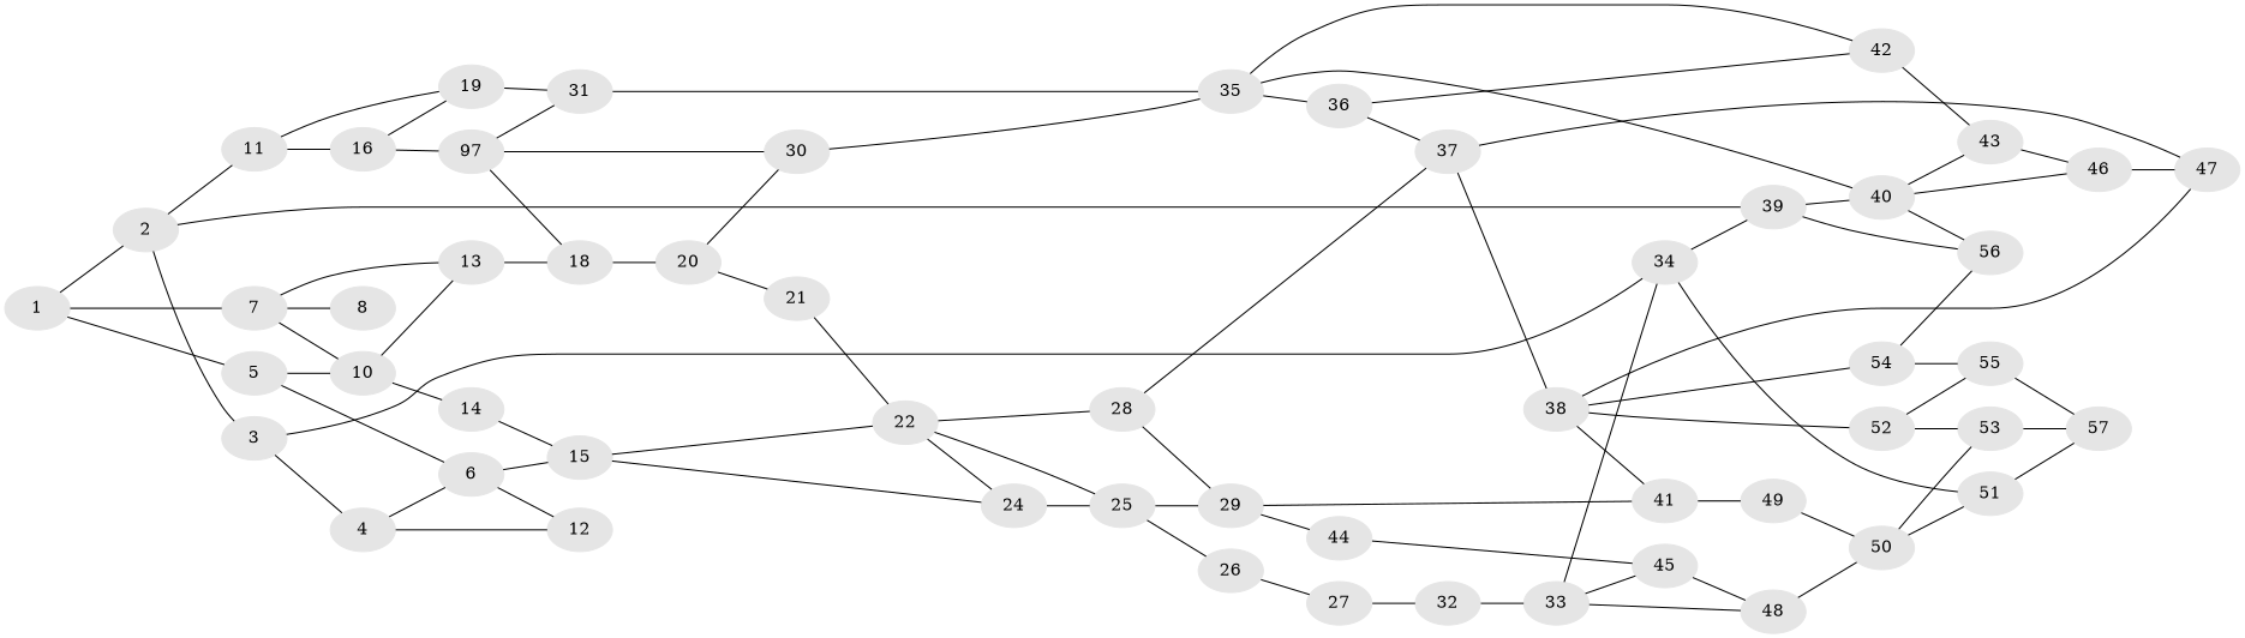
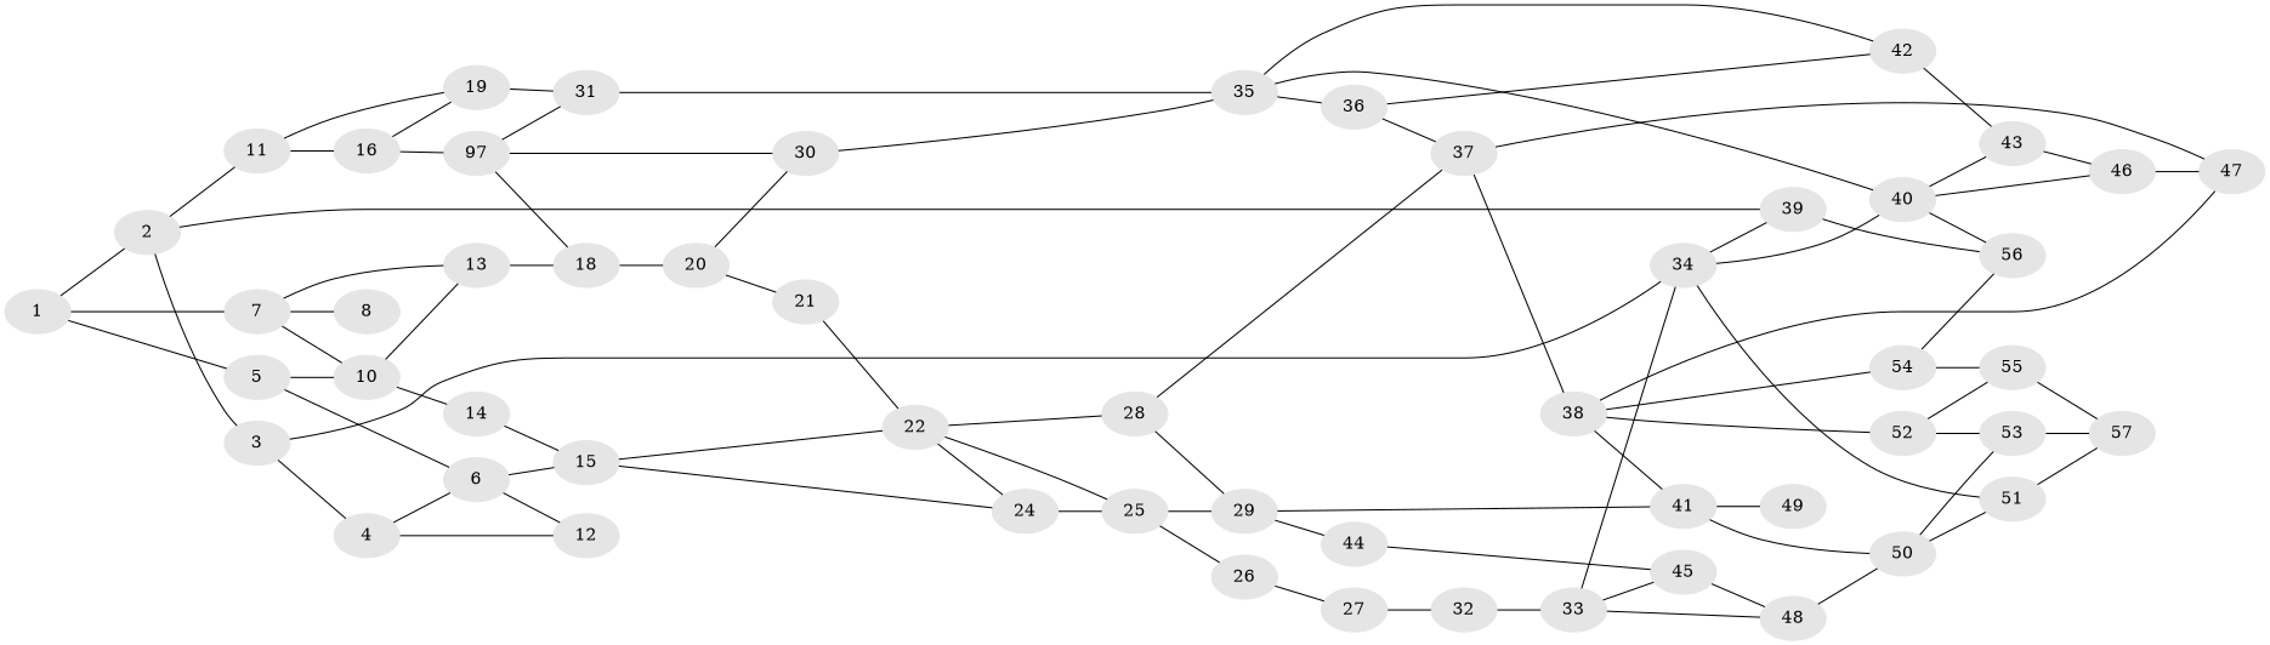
  graph {
    rankdir=LR
    node [color=gray90 style=filled]
    edge [weight=1.0]
    1
    2
    5
    7
    3
    11
    39
    6
    10
    8
    13
    4
    34
    16
    19
    40
    56
    12
    51
    15
    14
    22
    24
    18
    n25 [label=97]
    31
    20
    25
    28
    30
    35
    21
    26
    29
    37
    27
    32
    41
    44
    33
    38
    47
    52
    54
    49
    45
    36
    42
    48
    50
    57
    43
    46
    53
    55
    1 -- 2
    1 -- 5
    1 -- 7
    2 -- 3
    2 -- 11
    2 -- 39
    5 -- 6
    5 -- 10
    7 -- 10 [weight=2.0]
    7 -- 8 [weight=2.0]
    7 -- 13
    3 -- 4
    3 -- 34
    11 -- 16
    11 -- 19
-   39 -- 40
+   34 -- 40
    39 -- 56
    6 -- 12
    6 -- 15 [weight=2.0]
    10 -- 13
    10 -- 14 [weight=2.0]
    13 -- 18
    4 -- 6
    4 -- 12 [weight=2.0]
    34 -- 39
    34 -- 51
    16 -- 19
    16 -- n25
    19 -- 31
    40 -- 56
    40 -- 43
    40 -- 46
    51 -- 57
    15 -- 22
    15 -- 24
    14 -- 15 [weight=2.0]
    22 -- 24
    22 -- 25
    22 -- 28
    24 -- 25
    18 -- 20
    n25 -- 18
    n25 -- 31
    n25 -- 30
    31 -- 35
    20 -- 30
    20 -- 21
    25 -- 26 [weight=2.0]
    25 -- 29 [weight=2.0]
    28 -- 29
    28 -- 37
    30 -- 35
    35 -- 40
    35 -- 36
    35 -- 42
    21 -- 22 [weight=2.0]
    26 -- 27
    29 -- 41
    29 -- 44 [weight=2.0]
    37 -- 38
    37 -- 47
    27 -- 32
    32 -- 33 [weight=2.0]
    41 -- 49
    44 -- 45
    33 -- 34
    33 -- 45
    33 -- 48 [weight=2.0]
    38 -- 41
    38 -- 47
    38 -- 52
    38 -- 54
    52 -- 53
    52 -- 55
    54 -- 56
    54 -- 55 [weight=2.0]
-   49 -- 50 [weight=2.0]
+   41 -- 50 [weight=2.0]
    45 -- 48
    36 -- 37
    36 -- 42
    42 -- 43 [weight=4.0]
    48 -- 50 [weight=2.0]
    50 -- 51
    50 -- 53
    43 -- 46
    46 -- 47
    53 -- 57
    55 -- 57
  }
